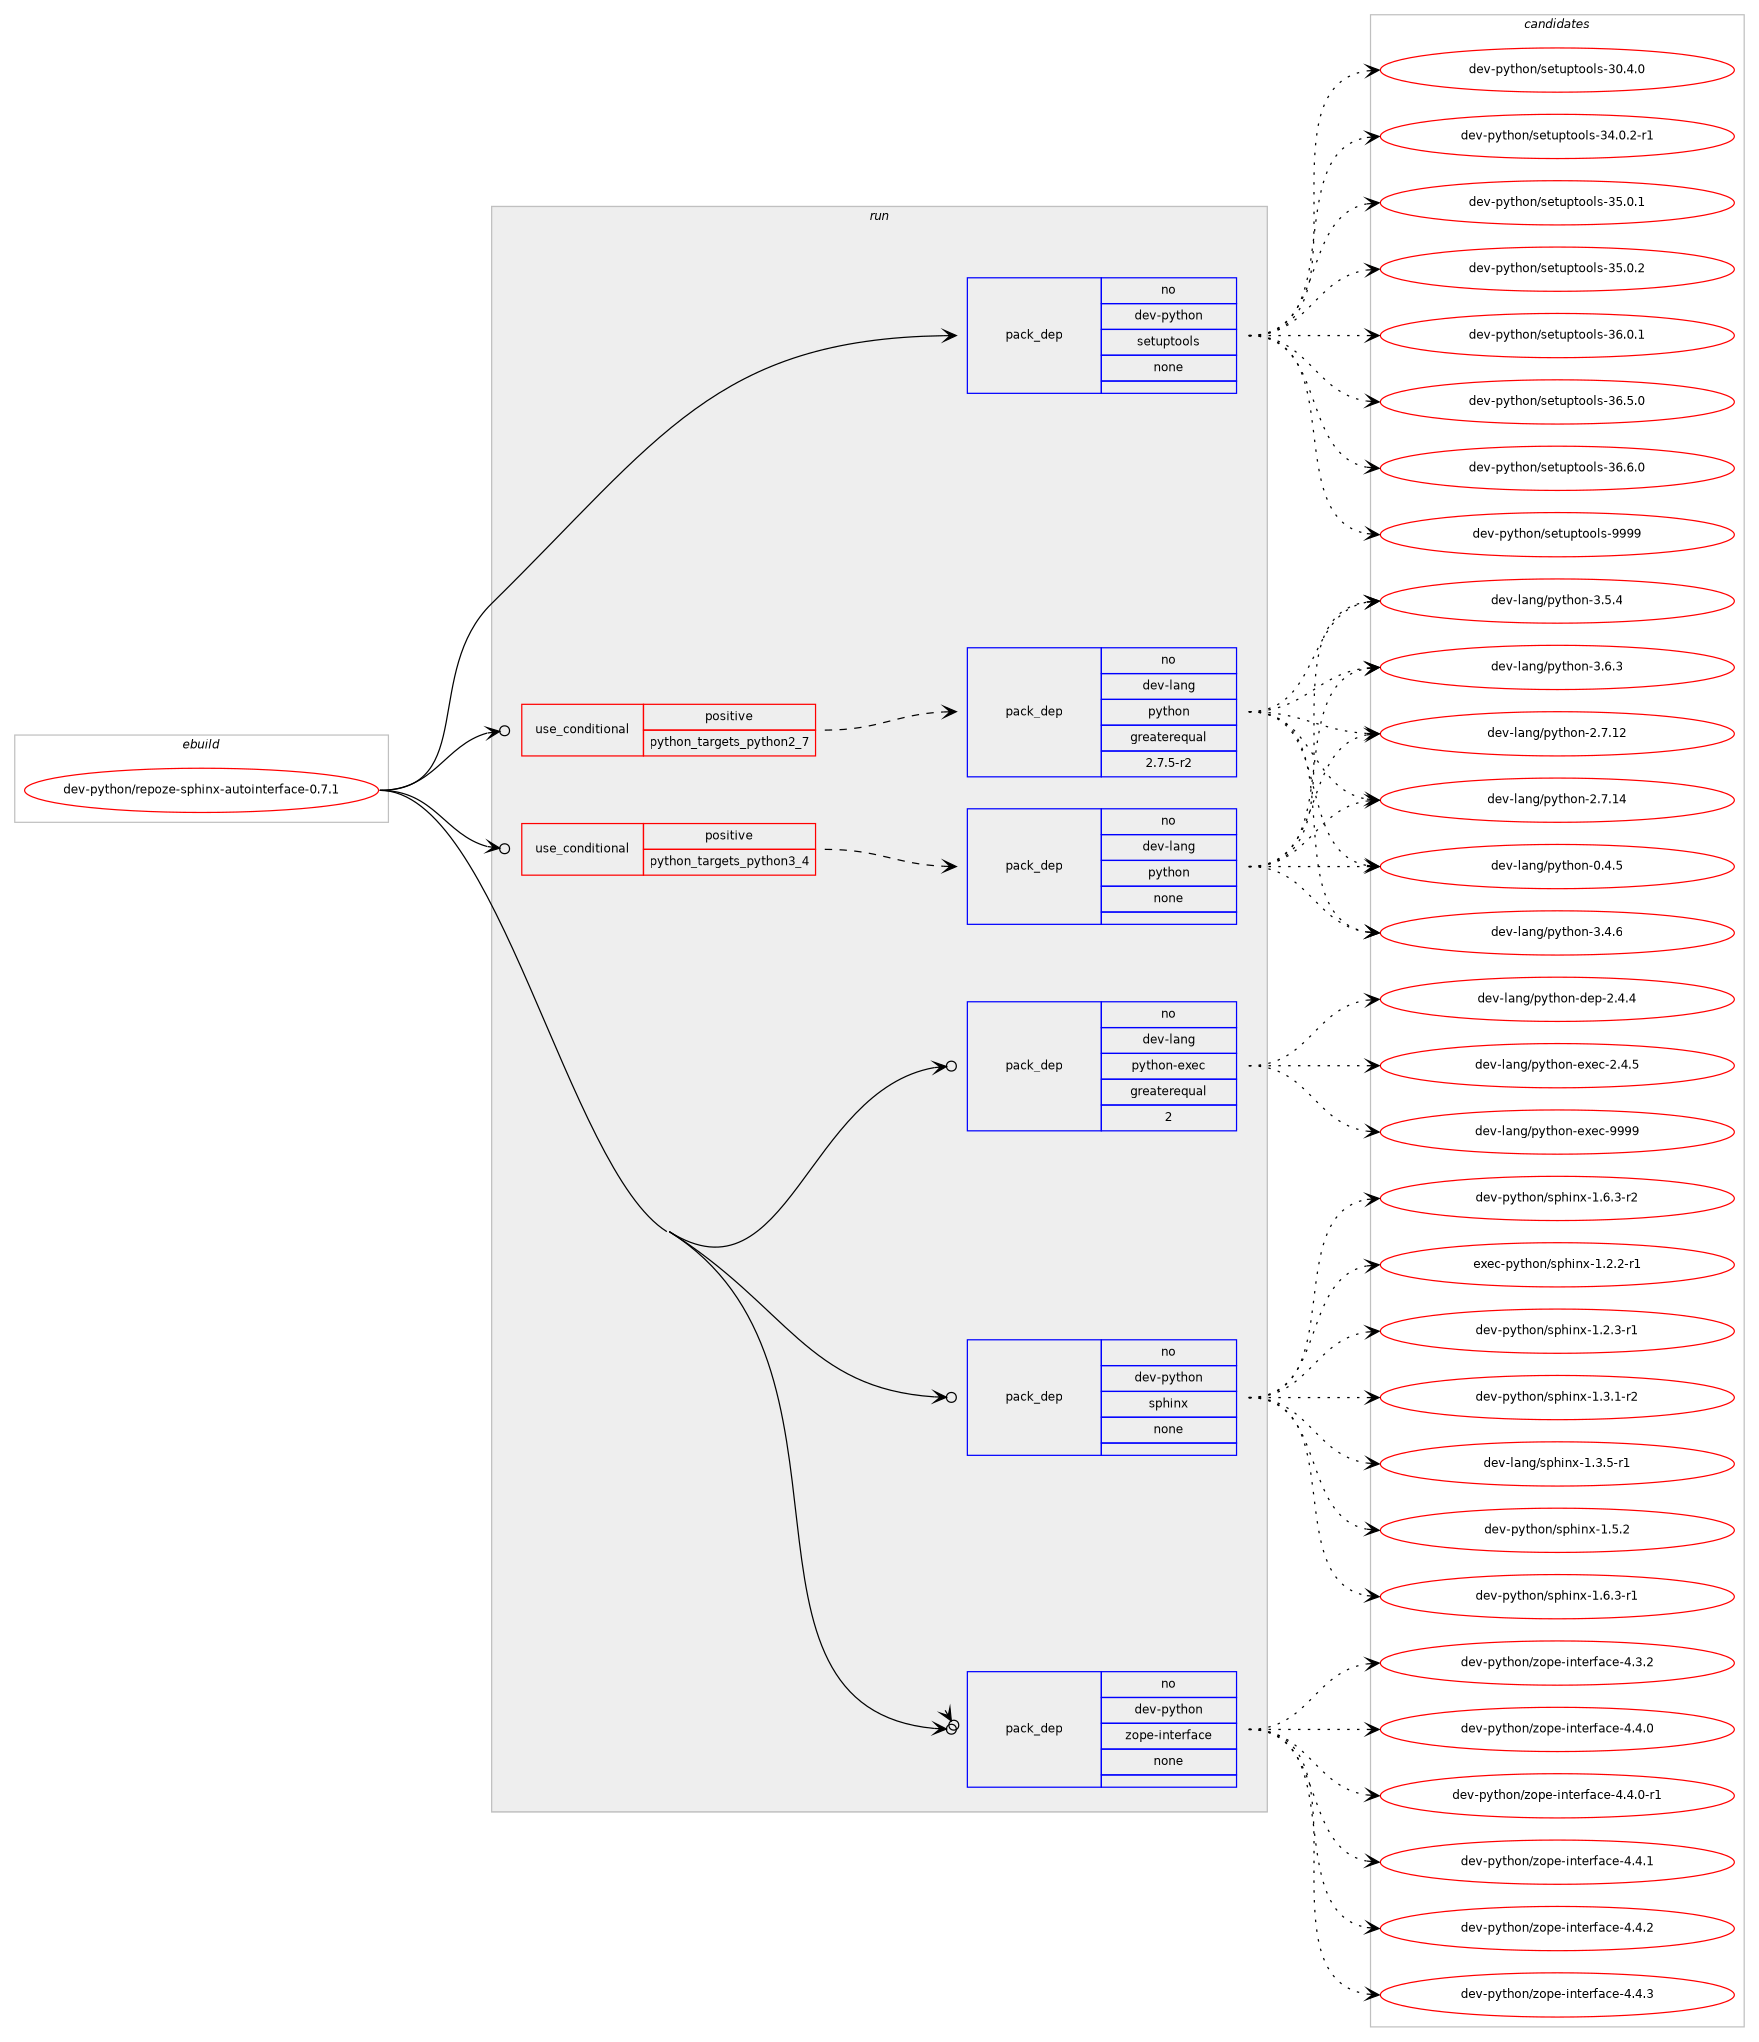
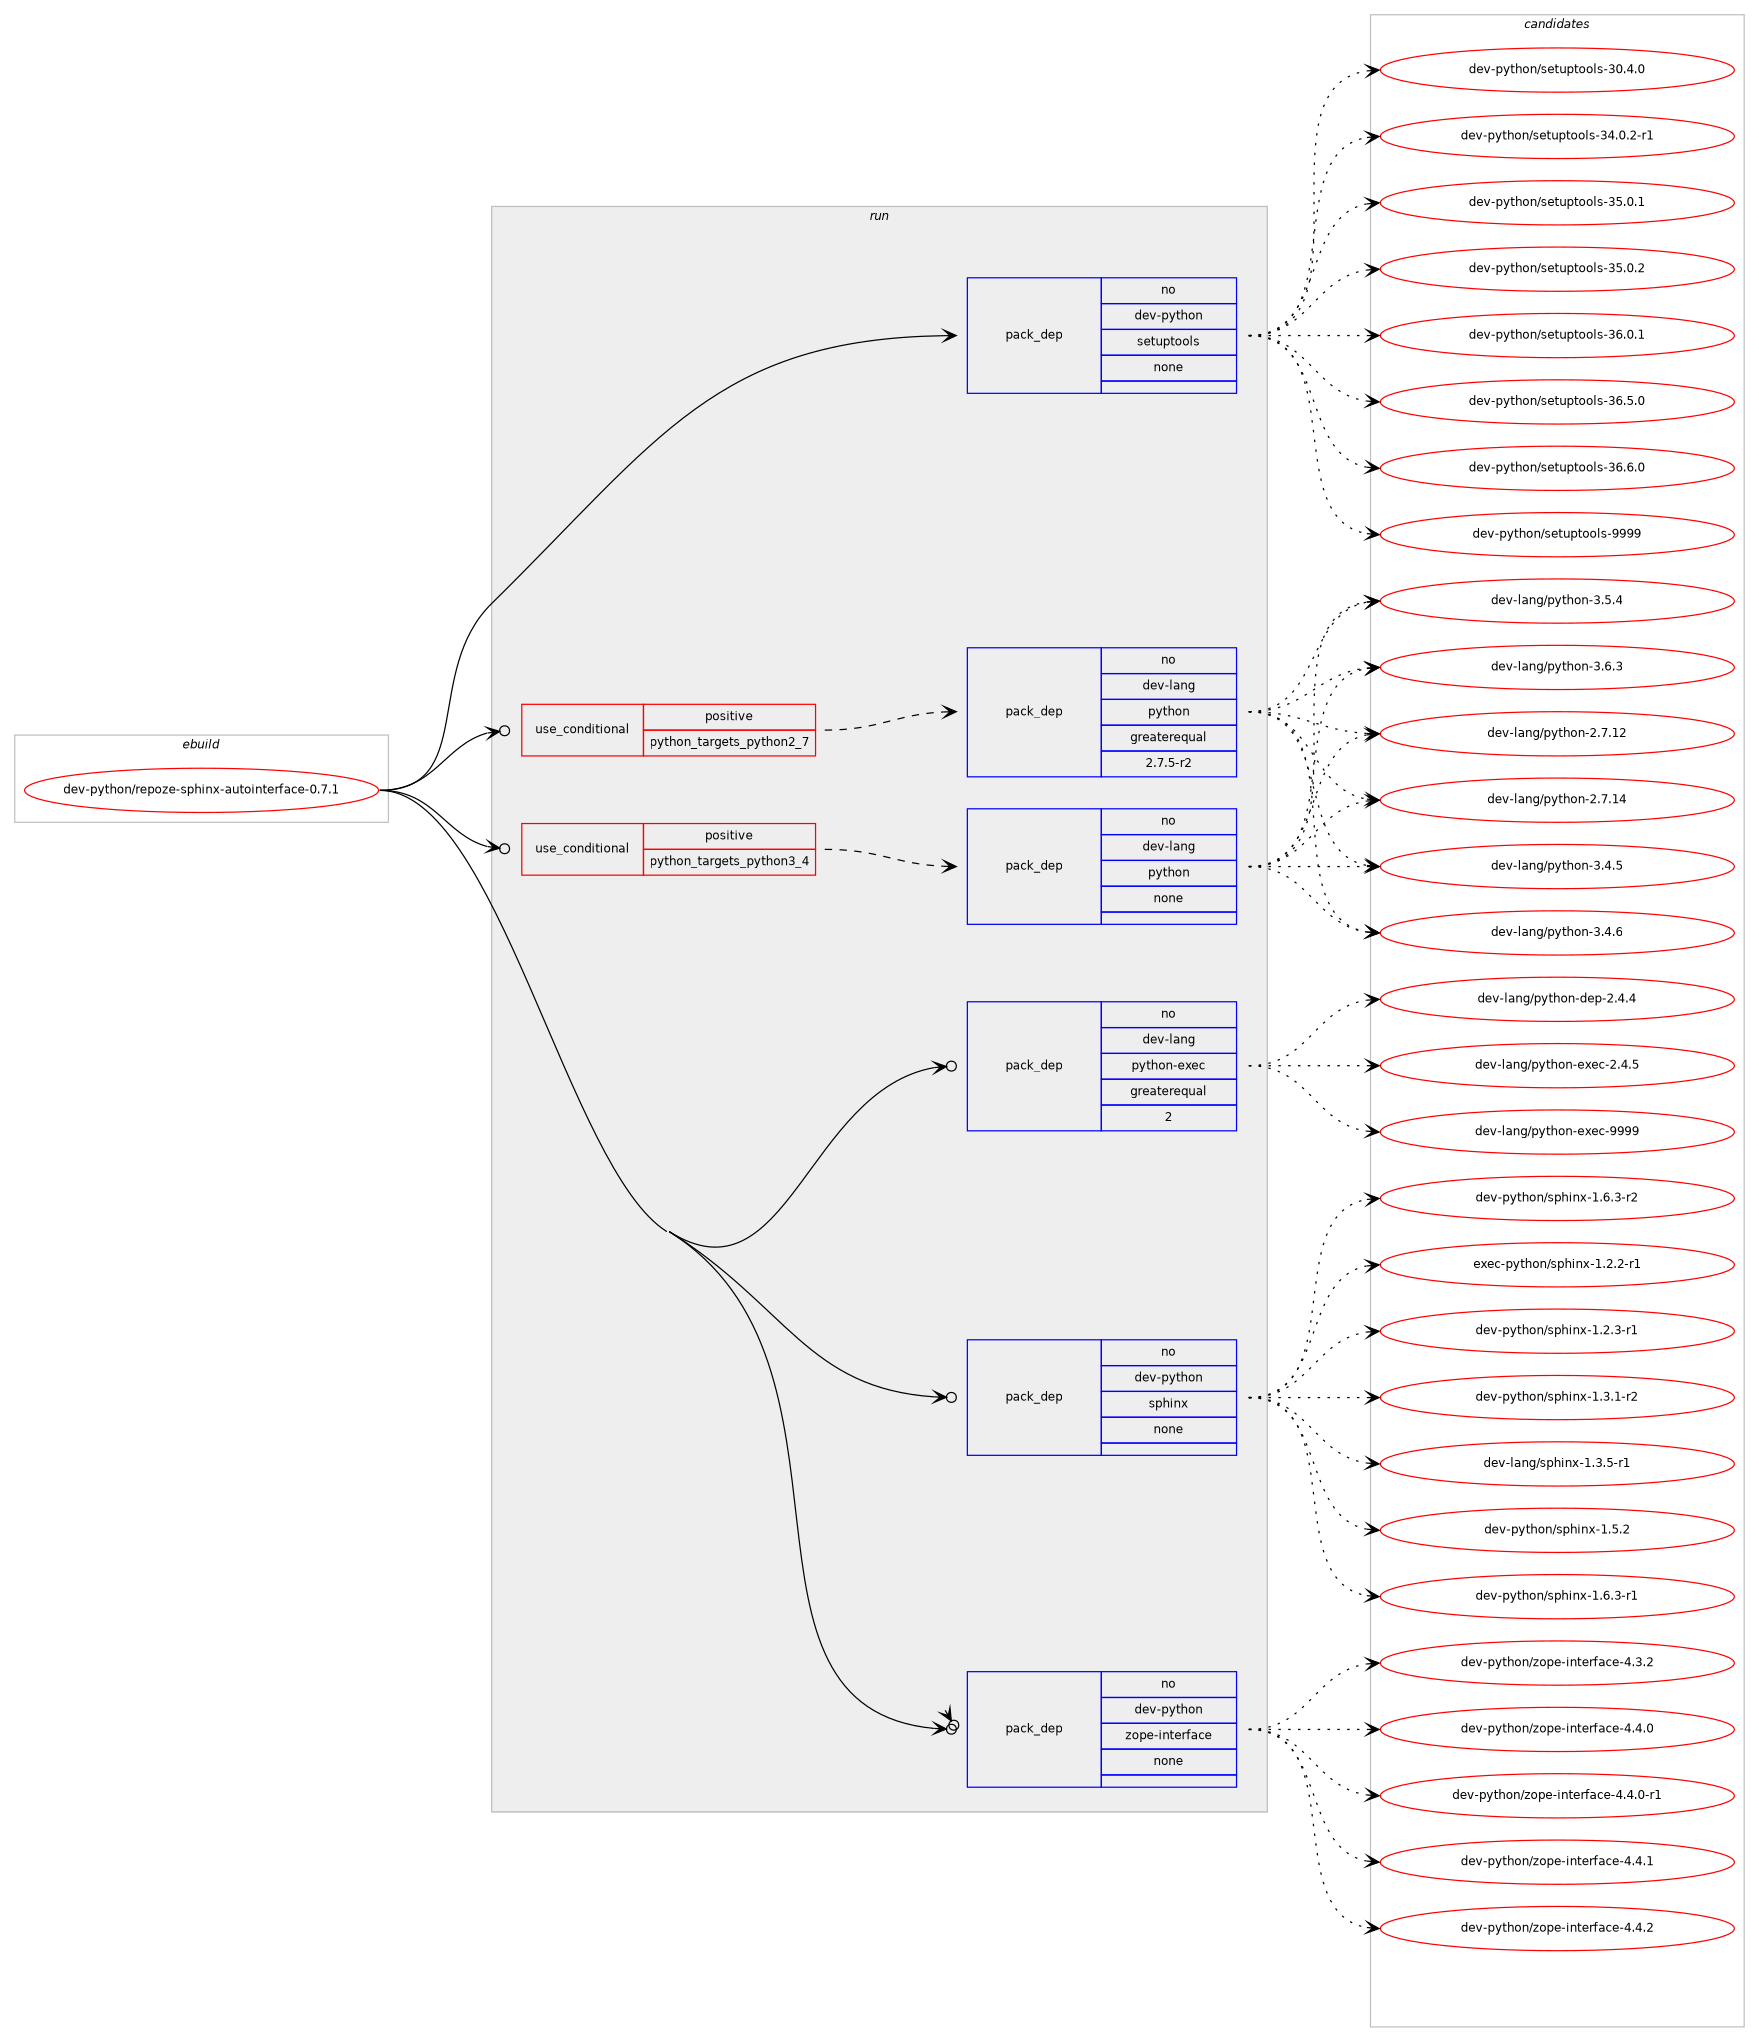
  digraph {
    compound=true
    concentrate=true
    fontname=Helvetica
    fontsize=10
    newrank=true
    rankdir=LR
    ranksep=1.5
    node [color=red fontname=Helvetica fontsize=10]
    edge [arrowhead=vee headport=w style=dotted tailport=e weight=100]
    n1 [label="dev-python/repoze-sphinx-autointerface-0.7.1" width=4]
    n2 [color=blue label=<<TABLE BORDER="0" CELLBORDER="1" CELLSPACING="0" CELLPADDING="4" WIDTH="220"><TR><TD ROWSPAN="6" CELLPADDING="30">pack_dep</TD></TR><TR><TD WIDTH="110">no</TD></TR><TR><TD>dev-python</TD></TR><TR><TD>setuptools</TD></TR><TR><TD>none</TD></TR><TR><TD></TD></TR></TABLE>> shape=none]
    n3 [color=blue label=<<TABLE BORDER="0" CELLBORDER="1" CELLSPACING="0" CELLPADDING="4" WIDTH="220"><TR><TD ROWSPAN="6" CELLPADDING="30">pack_dep</TD></TR><TR><TD WIDTH="110">no</TD></TR><TR><TD>dev-lang</TD></TR><TR><TD>python</TD></TR><TR><TD>greaterequal</TD></TR><TR><TD>2.7.5-r2</TD></TR></TABLE>> shape=none]
    n4 [label=<<TABLE BORDER="0" CELLBORDER="1" CELLSPACING="0" CELLPADDING="4"><TR><TD ROWSPAN="3" CELLPADDING="10">use_conditional</TD></TR><TR><TD>positive</TD></TR><TR><TD>python_targets_python2_7</TD></TR></TABLE>> shape=none]
    n5 [color=blue label=<<TABLE BORDER="0" CELLBORDER="1" CELLSPACING="0" CELLPADDING="4" WIDTH="220"><TR><TD ROWSPAN="6" CELLPADDING="30">pack_dep</TD></TR><TR><TD WIDTH="110">no</TD></TR><TR><TD>dev-lang</TD></TR><TR><TD>python</TD></TR><TR><TD>none</TD></TR><TR><TD></TD></TR></TABLE>> shape=none]
    n6 [label=<<TABLE BORDER="0" CELLBORDER="1" CELLSPACING="0" CELLPADDING="4"><TR><TD ROWSPAN="3" CELLPADDING="10">use_conditional</TD></TR><TR><TD>positive</TD></TR><TR><TD>python_targets_python3_4</TD></TR></TABLE>> shape=none]
    n7 [color=blue label=<<TABLE BORDER="0" CELLBORDER="1" CELLSPACING="0" CELLPADDING="4" WIDTH="220"><TR><TD ROWSPAN="6" CELLPADDING="30">pack_dep</TD></TR><TR><TD WIDTH="110">no</TD></TR><TR><TD>dev-lang</TD></TR><TR><TD>python-exec</TD></TR><TR><TD>greaterequal</TD></TR><TR><TD>2</TD></TR></TABLE>> shape=none]
    n8 [color=blue label=<<TABLE BORDER="0" CELLBORDER="1" CELLSPACING="0" CELLPADDING="4" WIDTH="220"><TR><TD ROWSPAN="6" CELLPADDING="30">pack_dep</TD></TR><TR><TD WIDTH="110">no</TD></TR><TR><TD>dev-python</TD></TR><TR><TD>sphinx</TD></TR><TR><TD>none</TD></TR><TR><TD></TD></TR></TABLE>> shape=none]
    n9 [color=blue label=<<TABLE BORDER="0" CELLBORDER="1" CELLSPACING="0" CELLPADDING="4" WIDTH="220"><TR><TD ROWSPAN="6" CELLPADDING="30">pack_dep</TD></TR><TR><TD WIDTH="110">no</TD></TR><TR><TD>dev-python</TD></TR><TR><TD>zope-interface</TD></TR><TR><TD>none</TD></TR><TR><TD></TD></TR></TABLE>> shape=none]
    n10 [label="dev-python/setuptools-30.4.0" width=4]
    n11 [label="dev-python/setuptools-34.0.2-r1" width=4]
    n12 [label="dev-python/setuptools-35.0.1" width=4]
    n13 [label="dev-python/setuptools-35.0.2" width=4]
    n14 [label="dev-python/setuptools-36.0.1" width=4]
    n15 [label="dev-python/setuptools-36.5.0" width=4]
    n16 [label="dev-python/setuptools-36.6.0" width=4]
    n17 [label="dev-python/setuptools-9999" width=4]
    n18 [label="dev-lang/python-2.7.12" width=4]
    n19 [label="dev-lang/python-2.7.14" width=4]
-   n20 [label="dev-lang/python-0.4.5" width=4]
+   n20 [label="dev-lang/python-3.4.5" width=4]
    n21 [label="dev-lang/python-3.4.6" width=4]
    n22 [label="dev-lang/python-3.5.4" width=4]
    n23 [label="dev-lang/python-3.6.3" width=4]
    n24 [label="dev-lang/python-dep-2.4.4" width=4]
    n25 [label="dev-lang/python-exec-2.4.5" width=4]
    n26 [label="dev-lang/python-exec-9999" width=4]
    n27 [label="exec-python/sphinx-1.2.2-r1" width=4]
    n28 [label="dev-python/sphinx-1.2.3-r1" width=4]
    n29 [label="dev-python/sphinx-1.3.1-r2" width=4]
    n30 [label="dev-lang/sphinx-1.3.5-r1" width=4]
    n31 [label="dev-python/sphinx-1.5.2" width=4]
    n32 [label="dev-python/sphinx-1.6.3-r1" width=4]
    n33 [label="dev-python/sphinx-1.6.3-r2" width=4]
    n34 [label="dev-python/zope-interface-4.3.2" width=4]
    n35 [label="dev-python/zope-interface-4.4.0" width=4]
    n36 [label="dev-python/zope-interface-4.4.0-r1" width=4]
    n37 [label="dev-python/zope-interface-4.4.1" width=4]
    n38 [label="dev-python/zope-interface-4.4.2" width=4]
-   n39 [label="dev-python/zope-interface-4.4.3" width=4]
    subgraph cluster_1 {
      color=gray
      label=<<i>ebuild</i>>
      rank=same
      n1
    }
    subgraph cluster_2 {
      color=gray
      label=<<i>dependencies</i>>
      subgraph cluster_3 {
        color=gray
        fillcolor="#eeeeee"
        label=<<i>compile</i>>
        style=filled
        subgraph sub_4 {
          color=gray
          fillcolor="#eeeeee"
          label=<<i>compile</i>>
          style=filled
          n2
        }
      }
      subgraph cluster_5 {
        color=gray
        fillcolor="#eeeeee"
        label=<<i>compile and run</i>>
        style=filled
        subgraph sub_6 {
          color=gray
          fillcolor="#eeeeee"
          label=<<i>compile and run</i>>
          style=filled
          n4
          subgraph sub_7 {
            color=gray
            fillcolor="#eeeeee"
            label=<<i>compile and run</i>>
            style=filled
            n3
          }
        }
        subgraph sub_8 {
          color=gray
          fillcolor="#eeeeee"
          label=<<i>compile and run</i>>
          style=filled
          n6
          subgraph sub_9 {
            color=gray
            fillcolor="#eeeeee"
            label=<<i>compile and run</i>>
            style=filled
            n5
          }
        }
        subgraph sub_10 {
          color=gray
          fillcolor="#eeeeee"
          label=<<i>compile and run</i>>
          style=filled
          n7
        }
        subgraph sub_11 {
          color=gray
          fillcolor="#eeeeee"
          label=<<i>compile and run</i>>
          style=filled
          n8
        }
        subgraph sub_12 {
          color=gray
          fillcolor="#eeeeee"
          label=<<i>compile and run</i>>
          style=filled
          n9
        }
      }
      subgraph cluster_13 {
        color=gray
        fillcolor="#eeeeee"
        label=<<i>run</i>>
        style=filled
      }
    }
    subgraph cluster_14 {
      color=gray
      label=<<i>candidates</i>>
      rank=same
      subgraph sub_15 {
        color=black
        label=<<i>candidates</i>>
        nodesep=1
        rank=same
        n10
        n11
        n12
        n13
        n14
        n15
        n16
        n17
      }
      subgraph sub_16 {
        color=black
        label=<<i>candidates</i>>
        nodesep=1
        rank=same
        n18
        n19
        n20
        n21
        n22
        n23
      }
      subgraph sub_17 {
        color=black
        label=<<i>candidates</i>>
        nodesep=1
        rank=same
        n18
        n19
        n20
        n21
        n22
        n23
      }
      subgraph sub_18 {
        color=black
        label=<<i>candidates</i>>
        nodesep=1
        rank=same
        n24
        n25
        n26
      }
      subgraph sub_19 {
        color=black
        label=<<i>candidates</i>>
        nodesep=1
        rank=same
        n27
        n28
        n29
        n30
        n31
        n32
        n33
      }
      subgraph sub_20 {
        color=black
        label=<<i>candidates</i>>
        nodesep=1
        rank=same
        n34
        n35
        n36
        n37
        n38
-       n39
      }
    }
    n1 -> n2 [style=solid weight=20]
    n1 -> n4 [arrowhead=odotvee style=solid weight=20]
    n1 -> n6 [arrowhead=odotvee style=solid weight=20]
    n1 -> n7 [arrowhead=odotvee style=solid weight=20]
    n1 -> n8 [arrowhead=odotvee style=solid weight=20]
    n1 -> n9 [arrowhead=odotvee style=solid weight=20]
    n2 -> n10
    n2 -> n11
    n2 -> n12
    n2 -> n13
    n2 -> n14
    n2 -> n15
    n2 -> n16
    n2 -> n17
    n3 -> n18
    n3 -> n19
    n3 -> n20
    n3 -> n21
    n3 -> n22
    n3 -> n23
    n4 -> n3 [style=dashed weight=20]
    n5 -> n18
    n5 -> n19
    n5 -> n20
    n5 -> n21
    n5 -> n22
    n5 -> n23
    n6 -> n5 [style=dashed weight=20]
    n7 -> n24
    n7 -> n25
    n7 -> n26
    n8 -> n27
    n8 -> n28
    n8 -> n29
    n8 -> n30
    n8 -> n31
    n8 -> n32
    n8 -> n33
    n9 -> n34
    n9 -> n35
    n9 -> n36
    n9 -> n37
    n9 -> n38
-   n9 -> n39
  }
